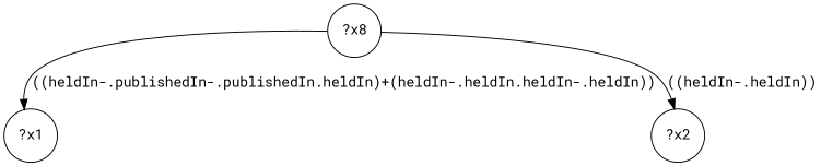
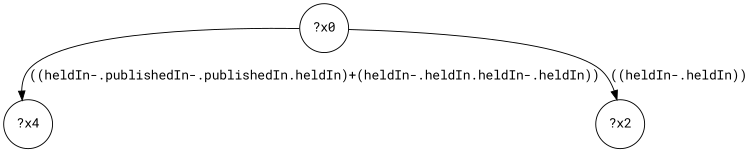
  digraph {
    fontname="Roboto Mono"
    node [fontname="Roboto Mono" shape=circle]
    edge [fontname="Roboto Mono"]
-   n1 [label="?x8"]
-   n2 [label="?x1"]
+   n1 [label="?x0"]
+   n2 [label="?x4"]
    n3 [label="?x2"]
    n1 -> n2 [label="((heldIn-.publishedIn-.publishedIn.heldIn)+(heldIn-.heldIn.heldIn-.heldIn))"]
    n1 -> n3 [label="((heldIn-.heldIn))"]
  }
